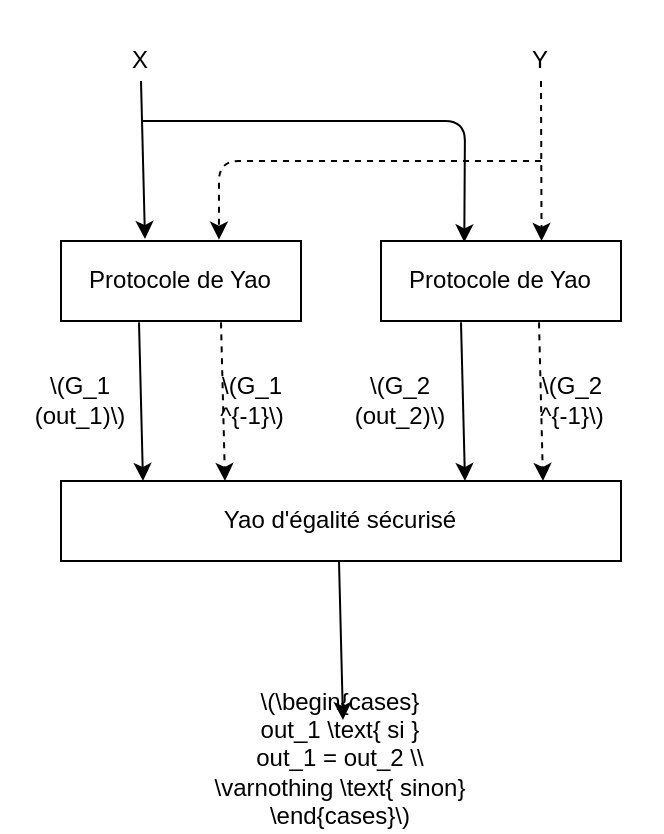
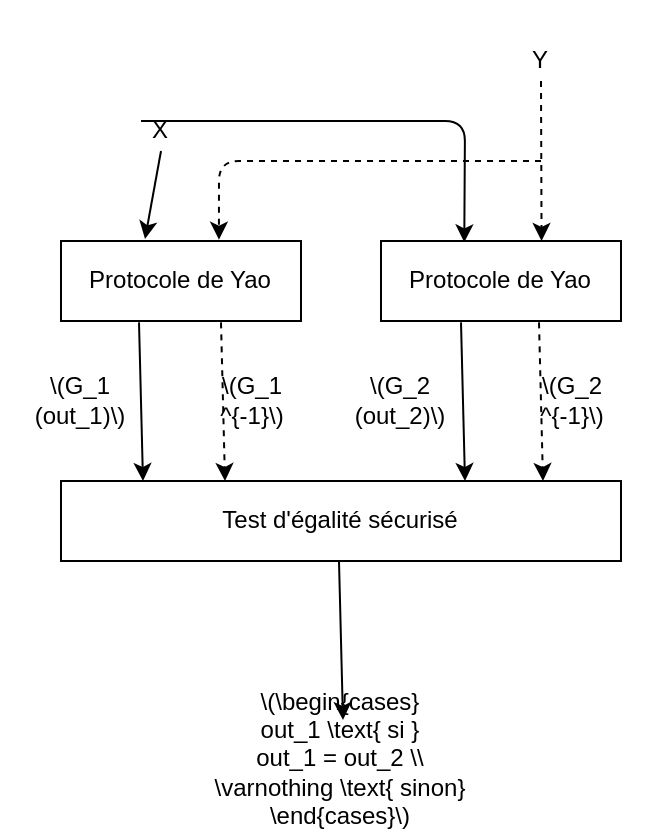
  <mxCell id="0" />
  <mxCell id="1" parent="0" />
  <mxCell id="2" value="Protocole de Yao" style="rounded=0;whiteSpace=wrap;html=1;" vertex="1" parent="1"><mxGeometry x="190" y="120" width="120" height="40" as="geometry" /></mxCell>
  <mxCell id="3" value="Protocole de Yao" style="rounded=0;whiteSpace=wrap;html=1;" vertex="1" parent="1"><mxGeometry x="30" y="120" width="120" height="40" as="geometry" /></mxCell>
- <mxCell id="4" value="Yao d'égalité sécurisé" style="rounded=0;whiteSpace=wrap;html=1;" vertex="1" parent="1"><mxGeometry x="30" y="240" width="280" height="40" as="geometry" /></mxCell>
- <mxCell id="5" value="X" style="text;html=1;strokeColor=none;fillColor=none;align=center;verticalAlign=middle;whiteSpace=wrap;rounded=0;" vertex="1" parent="1"><mxGeometry x="50" y="20" width="40" height="20" as="geometry" /></mxCell>
+ <mxCell id="4" value="Test d'égalité sécurisé" style="rounded=0;whiteSpace=wrap;html=1;" vertex="1" parent="1"><mxGeometry x="30" y="240" width="280" height="40" as="geometry" /></mxCell>
+ <mxCell id="5" value="X" style="text;html=1;strokeColor=none;fillColor=none;align=center;verticalAlign=middle;whiteSpace=wrap;rounded=0;" vertex="1" parent="1"><mxGeometry x="60" y="55" width="40" height="20" as="geometry" /></mxCell>
  <mxCell id="6" value="Y" style="text;html=1;strokeColor=none;fillColor=none;align=center;verticalAlign=middle;whiteSpace=wrap;rounded=0;" vertex="1" parent="1"><mxGeometry x="250" y="20" width="40" height="20" as="geometry" /></mxCell>
  <mxCell id="7" value="" style="endArrow=classic;html=1;exitX=0.5;exitY=1;exitDx=0;exitDy=0;" edge="1" parent="1" source="5"><mxGeometry width="50" height="50" relative="1" as="geometry"><mxPoint x="30" y="350" as="sourcePoint" /><mxPoint x="72" y="119" as="targetPoint" /></mxGeometry></mxCell>
  <mxCell id="8" value="" style="endArrow=classic;html=1;entryX=0.347;entryY=0.017;entryDx=0;entryDy=0;entryPerimeter=0;" edge="1" parent="1" target="2"><mxGeometry width="50" height="50" relative="1" as="geometry"><mxPoint x="70" y="60" as="sourcePoint" /><mxPoint x="80" y="300" as="targetPoint" /><Array as="points"><mxPoint x="232" y="60" /></Array></mxGeometry></mxCell>
  <mxCell id="9" value="" style="endArrow=classic;html=1;exitX=0.5;exitY=1;exitDx=0;exitDy=0;entryX=0.669;entryY=0;entryDx=0;entryDy=0;entryPerimeter=0;dashed=1;" edge="1" parent="1" source="6" target="2"><mxGeometry width="50" height="50" relative="1" as="geometry"><mxPoint x="30" y="350" as="sourcePoint" /><mxPoint x="260" y="80" as="targetPoint" /></mxGeometry></mxCell>
  <mxCell id="10" value="" style="endArrow=classic;html=1;entryX=0.658;entryY=-0.017;entryDx=0;entryDy=0;entryPerimeter=0;dashed=1;" edge="1" parent="1" target="3"><mxGeometry width="50" height="50" relative="1" as="geometry"><mxPoint x="270" y="80" as="sourcePoint" /><mxPoint x="80" y="300" as="targetPoint" /><Array as="points"><mxPoint x="109" y="80" /></Array></mxGeometry></mxCell>
  <mxCell id="11" value="" style="endArrow=classic;html=1;exitX=0.325;exitY=1.017;exitDx=0;exitDy=0;exitPerimeter=0;" edge="1" parent="1" source="3"><mxGeometry width="50" height="50" relative="1" as="geometry"><mxPoint x="30" y="350" as="sourcePoint" /><mxPoint x="71" y="240" as="targetPoint" /></mxGeometry></mxCell>
  <mxCell id="12" value="" style="endArrow=classic;html=1;exitX=0.325;exitY=1.017;exitDx=0;exitDy=0;exitPerimeter=0;dashed=1;" edge="1" parent="1"><mxGeometry width="50" height="50" relative="1" as="geometry"><mxPoint x="110" y="160.68" as="sourcePoint" /><mxPoint x="112" y="240" as="targetPoint" /></mxGeometry></mxCell>
  <mxCell id="13" value="" style="endArrow=classic;html=1;exitX=0.325;exitY=1.017;exitDx=0;exitDy=0;exitPerimeter=0;" edge="1" parent="1"><mxGeometry width="50" height="50" relative="1" as="geometry"><mxPoint x="230" y="160.68" as="sourcePoint" /><mxPoint x="232" y="240" as="targetPoint" /></mxGeometry></mxCell>
  <mxCell id="14" value="" style="endArrow=classic;html=1;exitX=0.325;exitY=1.017;exitDx=0;exitDy=0;exitPerimeter=0;dashed=1;" edge="1" parent="1"><mxGeometry width="50" height="50" relative="1" as="geometry"><mxPoint x="269" y="160.68" as="sourcePoint" /><mxPoint x="271" y="240" as="targetPoint" /></mxGeometry></mxCell>
  <mxCell id="15" value="\(G_1&lt;br&gt;(out_1)\)" style="text;html=1;strokeColor=none;fillColor=none;align=center;verticalAlign=middle;whiteSpace=wrap;rounded=0;" vertex="1" parent="1"><mxGeometry x="20" y="190" width="40" height="20" as="geometry" /></mxCell>
  <mxCell id="16" value="\(G_1&lt;br&gt;^{-1}\)" style="text;html=1;strokeColor=none;fillColor=none;align=center;verticalAlign=middle;whiteSpace=wrap;rounded=0;" vertex="1" parent="1"><mxGeometry x="106" y="190" width="40" height="20" as="geometry" /></mxCell>
  <mxCell id="17" value="\(G_2&lt;br&gt;(out_2)\)" style="text;html=1;strokeColor=none;fillColor=none;align=center;verticalAlign=middle;whiteSpace=wrap;rounded=0;" vertex="1" parent="1"><mxGeometry x="180" y="190" width="40" height="20" as="geometry" /></mxCell>
  <mxCell id="18" value="\(G_2&lt;br&gt;^{-1}\)" style="text;html=1;strokeColor=none;fillColor=none;align=center;verticalAlign=middle;whiteSpace=wrap;rounded=0;" vertex="1" parent="1"><mxGeometry x="266" y="190" width="40" height="20" as="geometry" /></mxCell>
  <mxCell id="19" value="" style="endArrow=classic;html=1;exitX=0.325;exitY=1.017;exitDx=0;exitDy=0;exitPerimeter=0;" edge="1" parent="1"><mxGeometry width="50" height="50" relative="1" as="geometry"><mxPoint x="169" y="280.18" as="sourcePoint" /><mxPoint x="171" y="359.5" as="targetPoint" /></mxGeometry></mxCell>
  <mxCell id="20" value="\(\begin{cases}&lt;br&gt;out_1 \text{ si } &lt;br&gt;out_1 = out_2 \\&lt;br&gt;\varnothing \text{ sinon}&lt;br&gt;\end{cases}\)" style="text;html=1;strokeColor=none;fillColor=none;align=center;verticalAlign=middle;whiteSpace=wrap;rounded=0;" vertex="1" parent="1"><mxGeometry x="90" y="369" width="160" height="20" as="geometry" /></mxCell>
